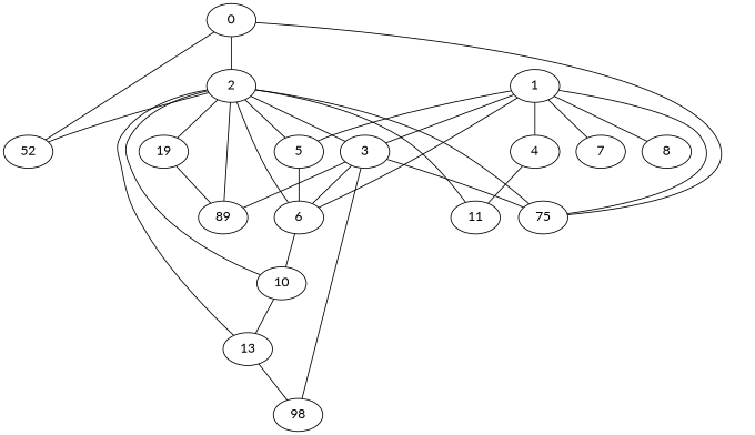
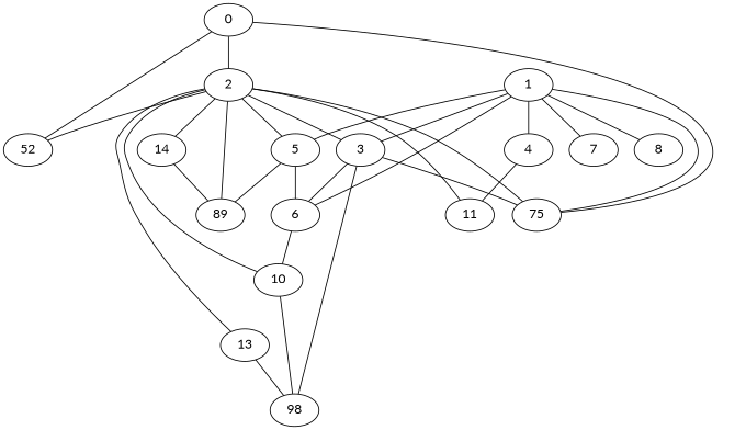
  graph {
    fontname=Lato
    node [fontname=Lato]
    edge [fontname=Lato]
    0
    2
    n3 [label=75]
    n4 [label=52]
    1
    3
    4
    5
    6
    7
    8
    10
    11
    13
-   14 [label=19]
+   14
    n16 [label=89]
    n17 [label=98]
    0 -- 2
    0 -- n3
    0 -- n4
    2 -- n3
    2 -- n4
    2 -- 3
    2 -- 5
-   2 -- 6
    2 -- 10
    2 -- 11
    2 -- 13
    2 -- 14
    2 -- n16
    1 -- n3
    1 -- 3
    1 -- 4
    1 -- 5
    1 -- 6
    1 -- 7
    1 -- 8
    3 -- n3
    3 -- 6
-   3 -- n16
+   5 -- n16
    3 -- n17
    4 -- 11
    5 -- 6
    6 -- 10
-   10 -- 13
+   10 -- n17
    13 -- n17
    14 -- n16
  }
